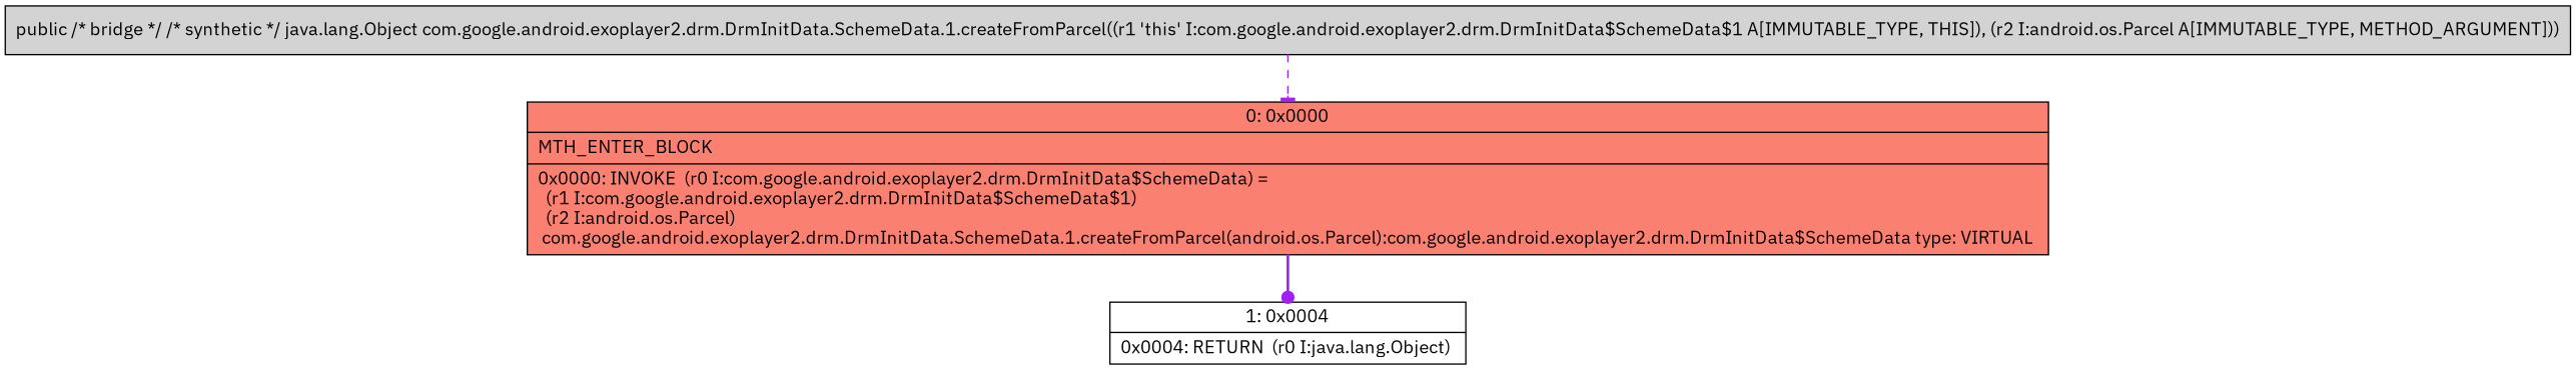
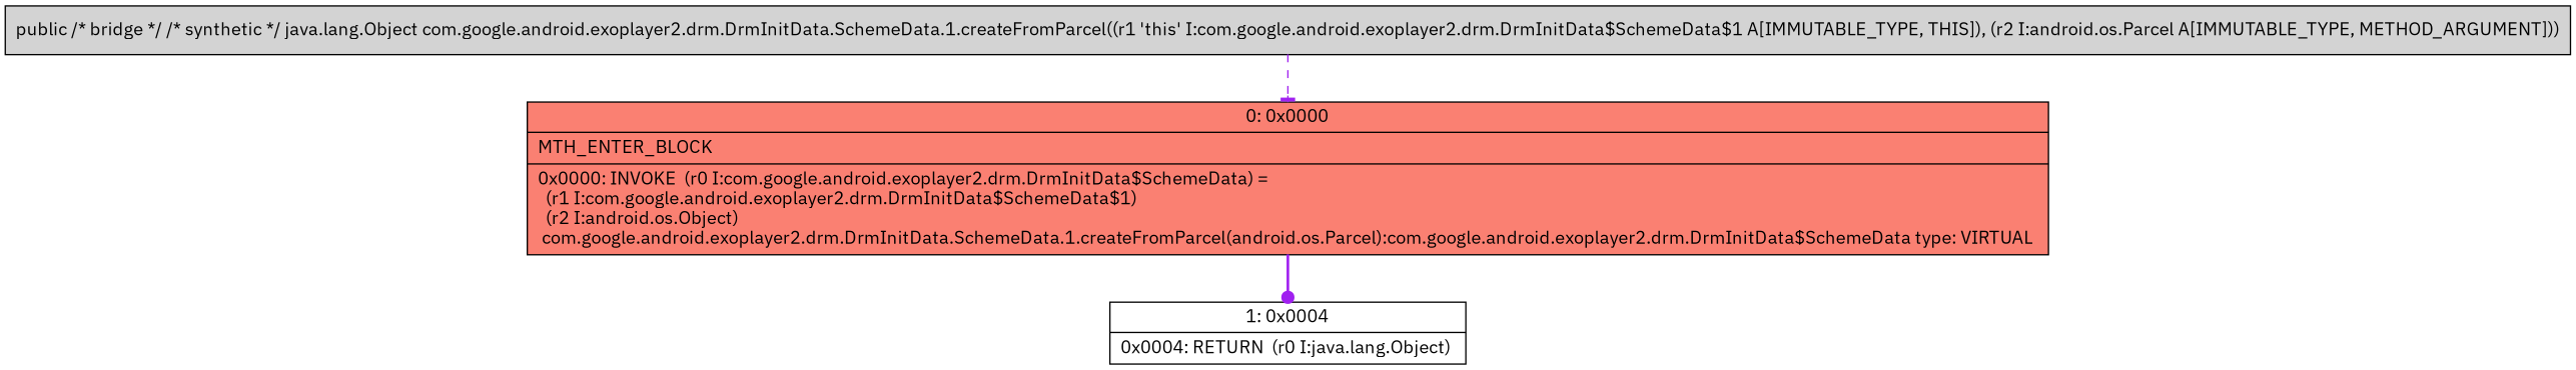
  digraph {
    fontname="IBM Plex Sans"
    node [shape=record style=filled fontname="IBM Plex Sans"]
    edge [color=purple fontname="IBM Plex Sans"]
-   n1 [label="{0\:\ 0x0000|MTH_ENTER_BLOCK\l|0x0000: INVOKE  (r0 I:com.google.android.exoplayer2.drm.DrmInitData$SchemeData) = \l  (r1 I:com.google.android.exoplayer2.drm.DrmInitData$SchemeData$1)\l  (r2 I:android.os.Parcel)\l com.google.android.exoplayer2.drm.DrmInitData.SchemeData.1.createFromParcel(android.os.Parcel):com.google.android.exoplayer2.drm.DrmInitData$SchemeData type: VIRTUAL \l}" fillcolor=salmon]
+   n1 [label="{0\:\ 0x0000|MTH_ENTER_BLOCK\l|0x0000: INVOKE  (r0 I:com.google.android.exoplayer2.drm.DrmInitData$SchemeData) = \l  (r1 I:com.google.android.exoplayer2.drm.DrmInitData$SchemeData$1)\l  (r2 I:android.os.Object)\l com.google.android.exoplayer2.drm.DrmInitData.SchemeData.1.createFromParcel(android.os.Parcel):com.google.android.exoplayer2.drm.DrmInitData$SchemeData type: VIRTUAL \l}" fillcolor=salmon]
    n2 [label="{1\:\ 0x0004|0x0004: RETURN  (r0 I:java.lang.Object) \l}" fillcolor=white]
    n3 [label="{public \/* bridge *\/ \/* synthetic *\/ java.lang.Object com.google.android.exoplayer2.drm.DrmInitData.SchemeData.1.createFromParcel((r1 'this' I:com.google.android.exoplayer2.drm.DrmInitData$SchemeData$1 A[IMMUTABLE_TYPE, THIS]), (r2 I:android.os.Parcel A[IMMUTABLE_TYPE, METHOD_ARGUMENT])) }" fillcolor=lightgrey]
    n1 -> n2 [style=bold arrowhead=dot]
    n3 -> n1 [style=dashed arrowhead=tee]
  }
